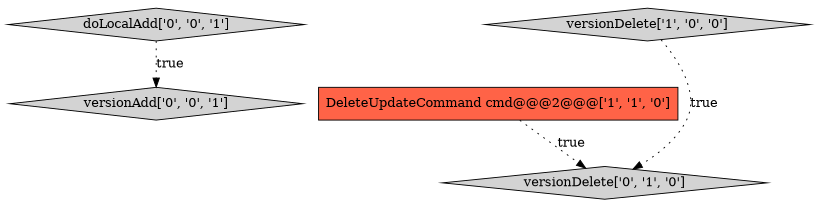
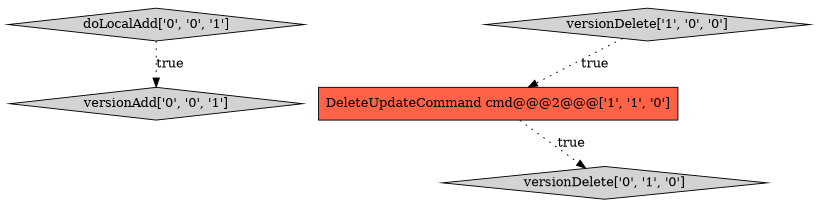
  digraph {
    node [fillcolor=lightgray shape=diamond style=filled]
    edge [style=dotted]
    n1 [label="doLocalAdd['0', '0', '1']"]
    n2 [label="versionAdd['0', '0', '1']"]
    n3 [fillcolor=tomato label="DeleteUpdateCommand cmd@@@2@@@['1', '1', '0']" shape=box]
    n4 [label="versionDelete['0', '1', '0']"]
    n5 [label="versionDelete['1', '0', '0']"]
    n1 -> n2 [label=true]
    n3 -> n4 [label=true]
-   n5 -> n4 [label=true]
+   n5 -> n3 [label=true]
  }
